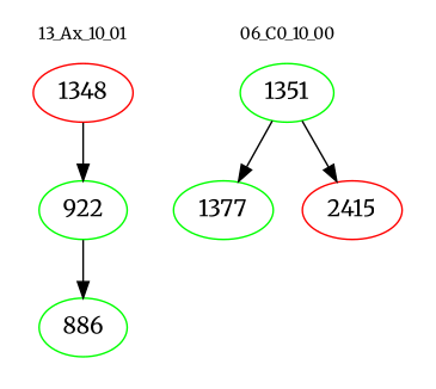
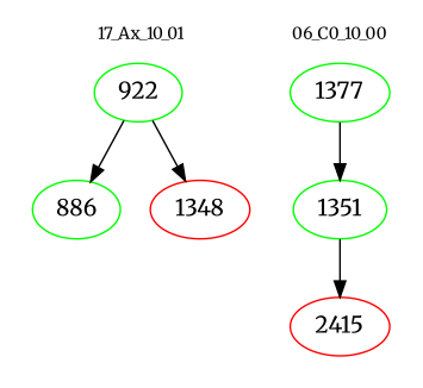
  digraph {
    fontname=Merriweather
    node [color=green fontname=Merriweather]
    edge [color=black fontname=Merriweather]
    n1 [label=922]
    n2 [label=886]
    n3 [color=red label=1348]
    n4 [label=1351]
    n5 [label=1377]
    n6 [color=red label=2415]
    subgraph cluster_1 {
      color=white
      fontsize=10
-     label="13_Ax_10_01"
+     label="17_Ax_10_01"
      n1
      n2
      n3
    }
    subgraph cluster_2 {
      color=white
      fontsize=10
      label="06_C0_10_00"
      n4
      n5
      n6
    }
    n1 -> n2
-   n3 -> n1
-   n4 -> n5
+   n1 -> n3
+   n5 -> n4
    n4 -> n6
  }
